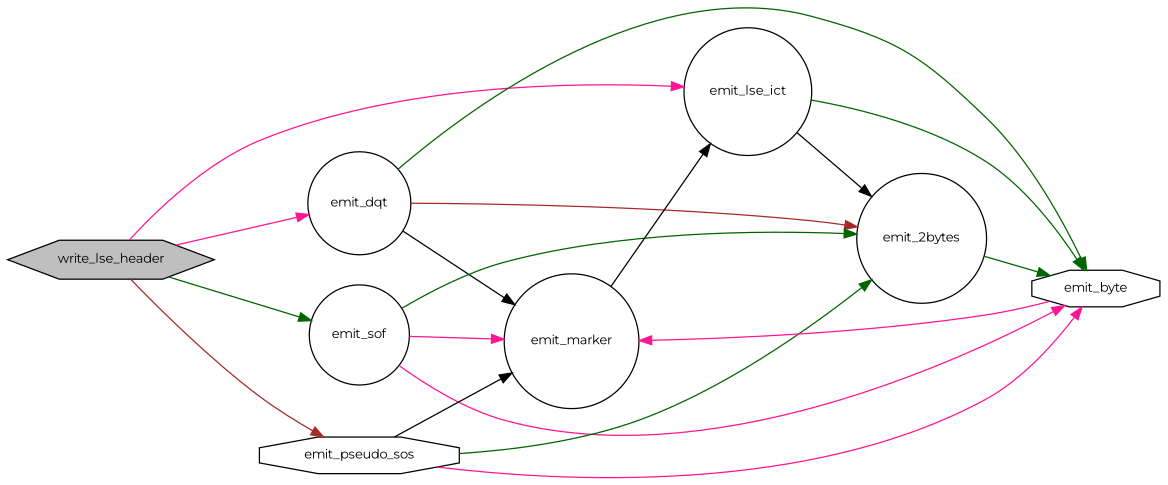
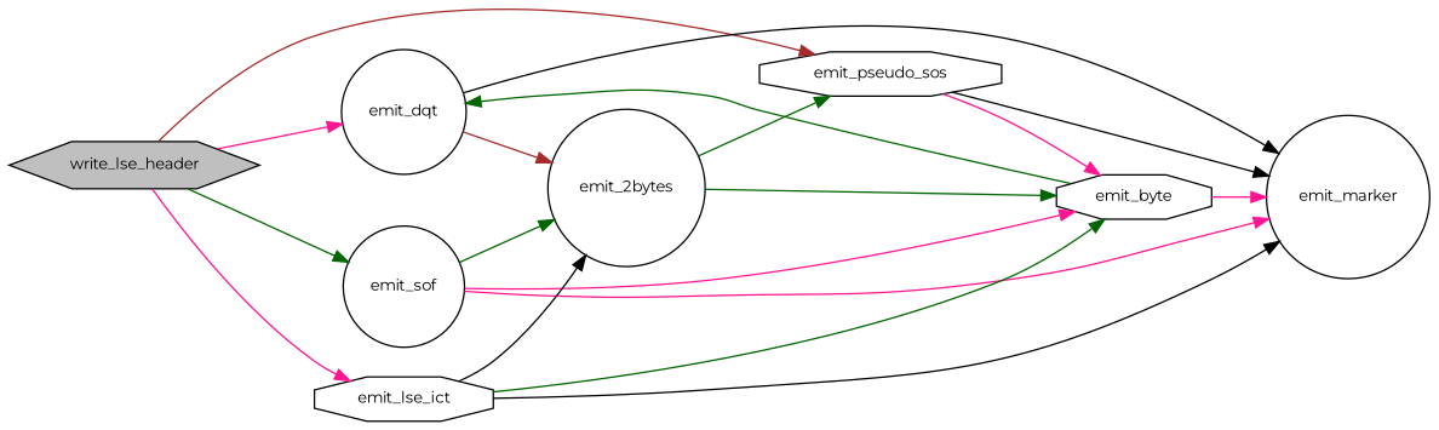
  digraph {
    fontname=Montserrat
    rankdir=LR
    node [color=black fontname=Montserrat fontsize=10 shape=circle]
    edge [color=deeppink fontname=Montserrat fontsize=10 labelfontname=Helvetica labelfontsize=10 style=solid]
    n1 [fillcolor=grey75 fontcolor=black height=0.2 label=write_lse_header shape=hexagon style=filled width=0.4]
    n2 [height=0.2 label=emit_dqt width=0.4]
    n3 [height=0.2 label=emit_sof width=0.4]
-   n4 [height=0.2 label=emit_lse_ict width=0.4]
+   n4 [height=0.2 label=emit_lse_ict shape=octagon width=0.4]
    n5 [height=0.2 label=emit_pseudo_sos shape=octagon width=0.4]
    n6 [height=0.2 label=emit_marker width=0.4]
    n7 [height=0.2 label=emit_byte shape=octagon width=0.4]
    n8 [height=0.2 label=emit_2bytes width=0.4]
    n1 -> n2
    n1 -> n3 [color=darkgreen]
    n1 -> n4
    n1 -> n5 [color=brown]
    n2 -> n6 [color=black]
-   n2 -> n7 [color=darkgreen]
+   n7 -> n2 [color=darkgreen]
    n2 -> n8 [color=brown]
    n3 -> n6
    n3 -> n7
    n3 -> n8 [color=darkgreen]
-   n6 -> n4 [color=black]
+   n4 -> n6 [color=black]
    n4 -> n7 [color=darkgreen]
    n4 -> n8 [color=black]
    n5 -> n6 [color=black]
    n5 -> n7
-   n5 -> n8 [color=darkgreen]
+   n8 -> n5 [color=darkgreen]
    n7 -> n6
    n8 -> n7 [color=darkgreen]
  }
